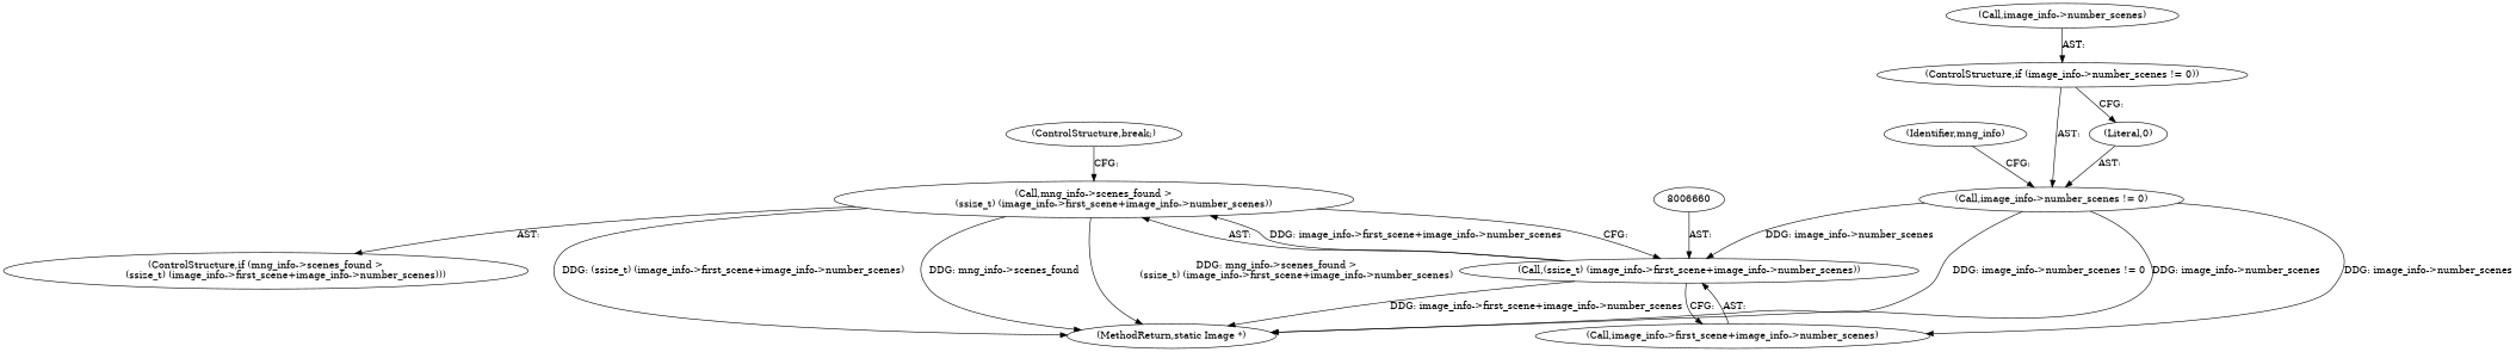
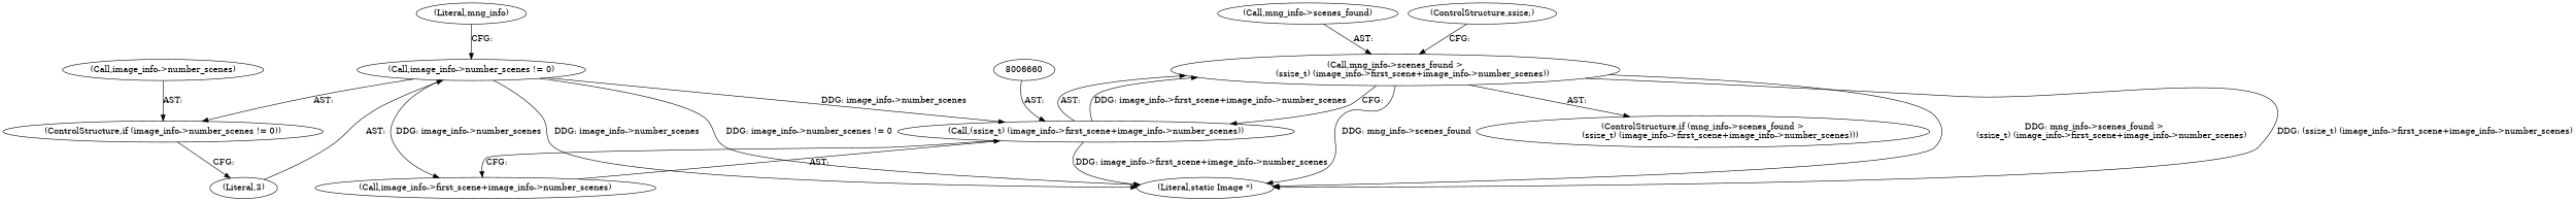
  digraph {
    n1 [label="(Call,mng_info->scenes_found >\n             (ssize_t) (image_info->first_scene+image_info->number_scenes))"]
    n2 [label="(Call,(ssize_t) (image_info->first_scene+image_info->number_scenes))"]
    n3 [label="(ControlStructure,if (mng_info->scenes_found >\n             (ssize_t) (image_info->first_scene+image_info->number_scenes)))"]
-   n4 [label="(MethodReturn,static Image *)"]
+   n4 [label="(Literal,static Image *)"]
    n5 [label="(Call,image_info->first_scene+image_info->number_scenes)"]
    n6 [label="(Call,image_info->number_scenes != 0)"]
    n7 [label="(ControlStructure,if (image_info->number_scenes != 0))"]
-   n8 [label="(Literal,0)"]
-   n9 [label="(ControlStructure,break;)"]
-   n11 [label="(Identifier,mng_info)"]
+   n8 [label="(Literal,3)"]
+   n9 [label="(ControlStructure,ssize;)"]
+   n10 [label="(Call,mng_info->scenes_found)"]
+   n11 [label="(Literal,mng_info)"]
    n12 [label="(Call,image_info->number_scenes)"]
    n13 [label=8006660]
    n1 -> n2 [label="CFG: "]
    n1 -> n3 [label="AST: "]
    n1 -> n4 [label="DDG: (ssize_t) (image_info->first_scene+image_info->number_scenes)"]
    n1 -> n4 [label="DDG: mng_info->scenes_found"]
    n1 -> n4 [label="DDG: mng_info->scenes_found >\n             (ssize_t) (image_info->first_scene+image_info->number_scenes)"]
    n2 -> n1 [label="AST: "]
    n2 -> n1 [label="DDG: image_info->first_scene+image_info->number_scenes"]
    n2 -> n4 [label="DDG: image_info->first_scene+image_info->number_scenes"]
    n2 -> n5 [label="CFG: "]
    n5 -> n2 [label="AST: "]
    n6 -> n2 [label="DDG: image_info->number_scenes"]
    n6 -> n4 [label="DDG: image_info->number_scenes != 0"]
    n6 -> n4 [label="DDG: image_info->number_scenes"]
    n6 -> n5 [label="DDG: image_info->number_scenes"]
-   n7 -> n6 [label="AST: "]
+   n6 -> n7 [label="AST: "]
    n7 -> n8 [label="CFG: "]
    n8 -> n6 [label="AST: "]
    n9 -> n1 [label="CFG: "]
+   n10 -> n1 [label="AST: "]
    n11 -> n6 [label="CFG: "]
    n12 -> n7 [label="AST: "]
    n13 -> n2 [label="AST: "]
  }
